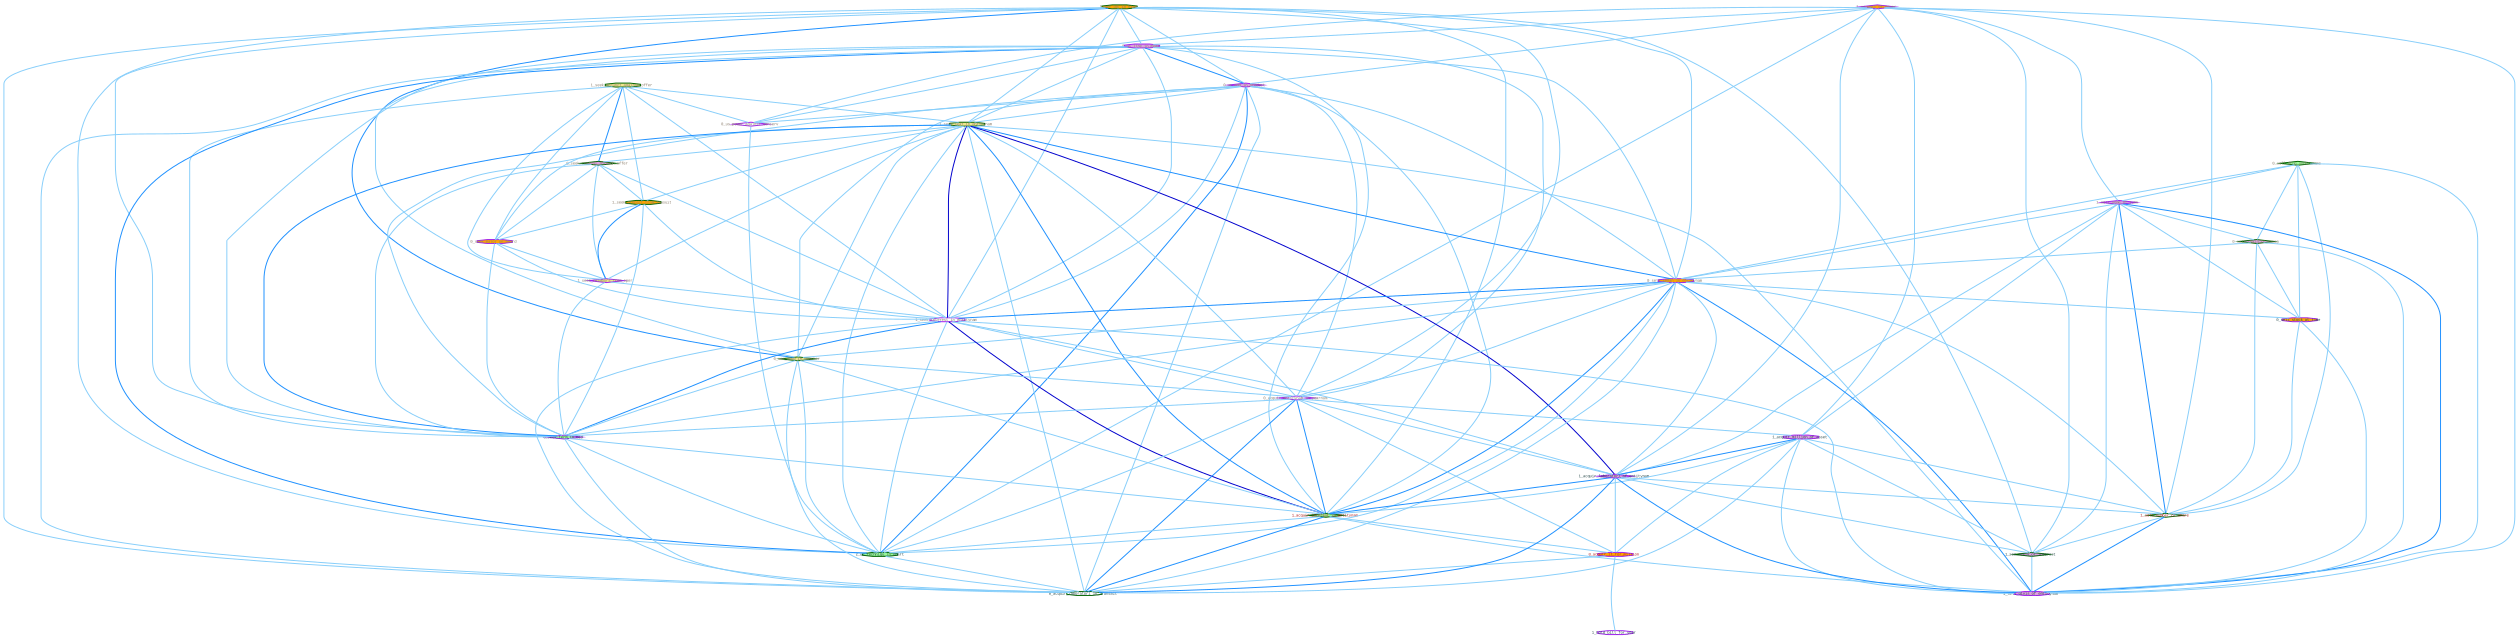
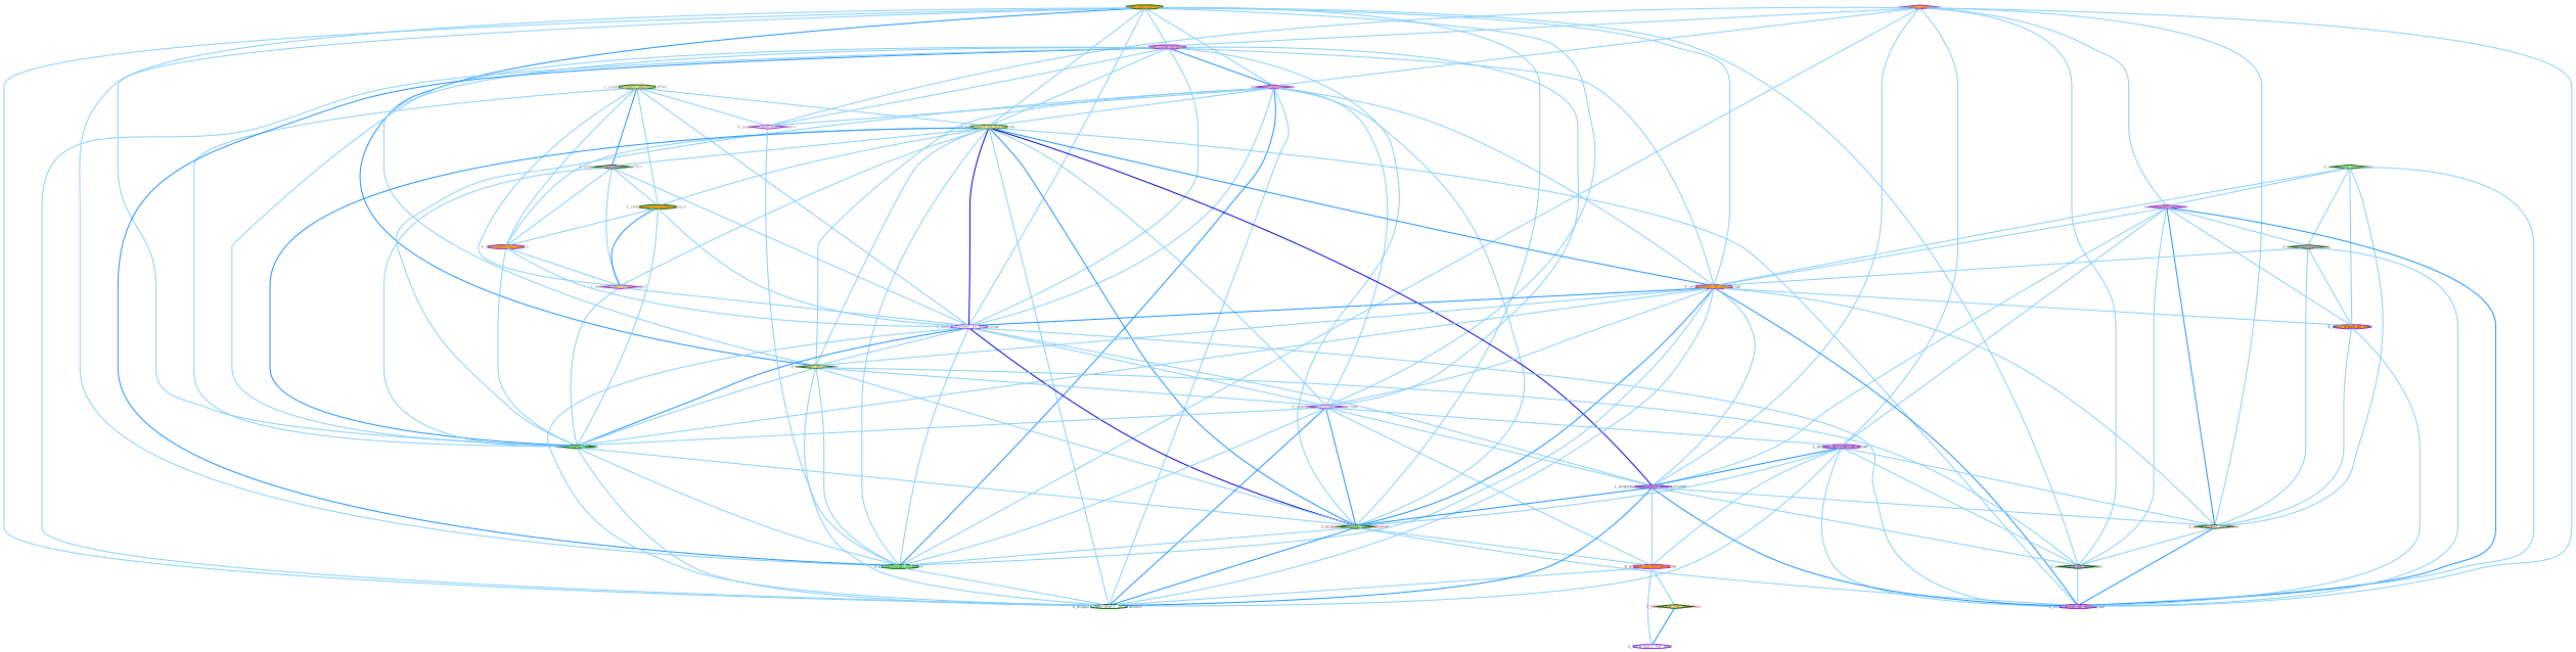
  graph {
    fontname="Liberation Mono"
    node [color=purple fillcolor=plum fixedsize=true fontcolor="#8b7d6b" fontname="Liberation Mono" fontsize=4 shape=diamond style=filled]
    edge [color="#87cefa" fontname="Liberation Mono" w=1]
    "1_seek_injunct_against_offer " [color=darkgreen fillcolor=khaki height=.06 shape=octagon width=.5]
    "0_see_lot_in_kind " [color=darkgreen fillcolor=orange height=.06 shape=octagon width=.5]
    "0_sell_drug_under_name " [color=darkgreen fillcolor=palegreen height=.06 width=.5]
    "1_us_watt_of_power " [fillcolor=orange height=.06 width=.5]
    "0_us_line_in_meet " [height=.06 shape=octagon width=.5]
    "1_sell_some_of_junk " [height=.06 width=.5]
    "0_us_egg_in_product " [height=.06 width=.5]
    "0_sell_chain_to_manag " [color=darkgreen height=.06 width=.5]
    "1_seek_seat_in_entitynam " [color=darkgreen fillcolor=khaki height=.06 shape=octagon width=.5]
    "0_us_power_against_conserv " [fillcolor=white height=.06 width=.5]
    "0_seek_control_through_offer " [color=darkgreen height=.06 width=.5]
    "1_seek_protect_from_lawsuit " [color=darkgreen fillcolor=orange height=.06 shape=octagon width=.5]
    "0_seek_major_on_board " [fillcolor=orange height=.06 shape=octagon width=.5]
    "0_sell_sedan_in_entitynam " [fillcolor=orange height=.06 shape=octagon width=.5]
    "1_seek_reimburs_from_oper " [fillcolor=khaki height=.06 width=.5]
    "1_seek_interest_in_entitynam " [fillcolor=white height=.06 shape=octagon width=.5]
    "0_see_slow_in_quarter " [color=darkgreen fillcolor=khaki height=.06 width=.5]
    "0_acquir_entitynam_in_yearnum " [fillcolor=white height=.06 width=.5]
    "1_acquir_interest_in_entitynam " [color=darkgreen fillcolor=palegreen fontcolor="#b22222" height=.06 width=.5]
    "0_acquir_it_for_million " [fillcolor=orange fontcolor="#b22222" height=.06 shape=octagon width=.5]
+   "0_hold_rate_for_advertis " [color=darkgreen fillcolor=khaki fontcolor="#b22222" height=.06 width=.5]
    "1_sell_number_of_share " [color=darkgreen fillcolor=white fontcolor="#b22222" height=.06 width=.5]
-   "0_seek_term_in_bid " [fillcolor=palegreen fontcolor="#2f4f4f" height=.06 width=.5]
-   "0_us_techniqu_in_heart " [color=darkgreen fillcolor=palegreen fontcolor="#2f4f4f" height=.06 shape=octagon width=.5 label="2_us_techniqu_in_heart"]
+   "0_seek_term_in_bid " [color=darkgreen fillcolor=palegreen fontcolor="#2f4f4f" height=.06 width=.5]
+   "0_us_techniqu_in_heart " [color=darkgreen fillcolor=palegreen fontcolor="#2f4f4f" height=.06 shape=octagon width=.5]
    "0_acquir_laboratori_in_transact " [color=darkgreen fillcolor=white fontcolor="#2f4f4f" height=.06 shape=octagon width=.5]
    "1_see_reviv_of_interest " [color=darkgreen fontcolor="#2f4f4f" height=.06 width=.5]
    "0_sell_stock_at_time " [fillcolor=orange fontcolor="#2f4f4f" height=.06 shape=octagon width=.5]
    "1_sell_divis_of_entitynam " [fontcolor="#2f4f4f" height=.06 shape=octagon width=.5]
    "1_acquir_million_of_asset " [fontcolor="#2f4f4f" height=.06 shape=octagon width=.5]
    "1_acquir_laboratori_of_entitynam " [fontcolor="#2f4f4f" height=.06 width=.5]
    "1_hold_bill_for_year " [fillcolor=white fontcolor="#2f4f4f" height=.06 shape=octagon width=.5]
    subgraph sub_1 {
      "1_seek_injunct_against_offer "
      "0_see_lot_in_kind "
      "0_sell_drug_under_name "
      "1_us_watt_of_power "
      "0_us_line_in_meet "
      "1_sell_some_of_junk "
      "0_us_egg_in_product "
      "0_sell_chain_to_manag "
      "1_seek_seat_in_entitynam "
      "0_us_power_against_conserv "
      "0_seek_control_through_offer "
      "1_seek_protect_from_lawsuit "
      "0_seek_major_on_board "
      "0_sell_sedan_in_entitynam "
      "1_seek_reimburs_from_oper "
      "1_seek_interest_in_entitynam "
      "0_see_slow_in_quarter "
      "0_acquir_entitynam_in_yearnum "
    }
    subgraph sub_2 {
      "1_acquir_interest_in_entitynam "
      "0_acquir_it_for_million "
+     "0_hold_rate_for_advertis "
      "1_sell_number_of_share "
    }
    "1_seek_injunct_against_offer " -- "1_seek_seat_in_entitynam "
    "1_seek_injunct_against_offer " -- "0_us_power_against_conserv "
    "1_seek_injunct_against_offer " -- "0_seek_control_through_offer " [color="#1e90ff" w=2]
    "1_seek_injunct_against_offer " -- "1_seek_protect_from_lawsuit "
    "1_seek_injunct_against_offer " -- "0_seek_major_on_board "
    "1_seek_injunct_against_offer " -- "1_seek_reimburs_from_oper "
    "1_seek_injunct_against_offer " -- "1_seek_interest_in_entitynam "
    "1_seek_injunct_against_offer " -- "0_seek_term_in_bid "
    "0_see_lot_in_kind " -- "0_us_line_in_meet "
    "0_see_lot_in_kind " -- "0_us_egg_in_product "
    "0_see_lot_in_kind " -- "1_seek_seat_in_entitynam "
    "0_see_lot_in_kind " -- "0_sell_sedan_in_entitynam "
    "0_see_lot_in_kind " -- "1_seek_interest_in_entitynam "
    "0_see_lot_in_kind " -- "0_see_slow_in_quarter " [color="#1e90ff" w=2]
    "0_see_lot_in_kind " -- "0_acquir_entitynam_in_yearnum "
    "0_see_lot_in_kind " -- "1_acquir_interest_in_entitynam "
    "0_see_lot_in_kind " -- "0_seek_term_in_bid "
    "0_see_lot_in_kind " -- "0_us_techniqu_in_heart "
    "0_see_lot_in_kind " -- "0_acquir_laboratori_in_transact "
    "0_see_lot_in_kind " -- "1_see_reviv_of_interest "
    "0_sell_drug_under_name " -- "1_sell_some_of_junk "
    "0_sell_drug_under_name " -- "0_sell_chain_to_manag "
    "0_sell_drug_under_name " -- "0_sell_sedan_in_entitynam "
    "0_sell_drug_under_name " -- "1_sell_number_of_share "
    "0_sell_drug_under_name " -- "0_sell_stock_at_time "
    "0_sell_drug_under_name " -- "1_sell_divis_of_entitynam "
    "1_us_watt_of_power " -- "0_us_line_in_meet "
    "1_us_watt_of_power " -- "1_sell_some_of_junk "
    "1_us_watt_of_power " -- "0_us_egg_in_product "
    "1_us_watt_of_power " -- "0_us_power_against_conserv "
    "1_us_watt_of_power " -- "1_sell_number_of_share "
    "1_us_watt_of_power " -- "0_us_techniqu_in_heart "
    "1_us_watt_of_power " -- "1_see_reviv_of_interest "
    "1_us_watt_of_power " -- "1_sell_divis_of_entitynam "
    "1_us_watt_of_power " -- "1_acquir_million_of_asset "
    "1_us_watt_of_power " -- "1_acquir_laboratori_of_entitynam "
    "0_us_line_in_meet " -- "0_us_egg_in_product " [color="#1e90ff" w=2]
    "0_us_line_in_meet " -- "1_seek_seat_in_entitynam "
    "0_us_line_in_meet " -- "0_us_power_against_conserv "
    "0_us_line_in_meet " -- "0_sell_sedan_in_entitynam "
    "0_us_line_in_meet " -- "1_seek_interest_in_entitynam "
    "0_us_line_in_meet " -- "0_see_slow_in_quarter "
    "0_us_line_in_meet " -- "0_acquir_entitynam_in_yearnum "
    "0_us_line_in_meet " -- "1_acquir_interest_in_entitynam "
    "0_us_line_in_meet " -- "0_seek_term_in_bid "
    "0_us_line_in_meet " -- "0_us_techniqu_in_heart " [color="#1e90ff" w=2]
    "0_us_line_in_meet " -- "0_acquir_laboratori_in_transact "
    "1_sell_some_of_junk " -- "0_sell_chain_to_manag "
    "1_sell_some_of_junk " -- "0_sell_sedan_in_entitynam "
    "1_sell_some_of_junk " -- "1_sell_number_of_share " [color="#1e90ff" w=2]
    "1_sell_some_of_junk " -- "1_see_reviv_of_interest "
    "1_sell_some_of_junk " -- "0_sell_stock_at_time "
    "1_sell_some_of_junk " -- "1_sell_divis_of_entitynam " [color="#1e90ff" w=2]
    "1_sell_some_of_junk " -- "1_acquir_million_of_asset "
    "1_sell_some_of_junk " -- "1_acquir_laboratori_of_entitynam "
    "0_us_egg_in_product " -- "1_seek_seat_in_entitynam "
    "0_us_egg_in_product " -- "0_us_power_against_conserv "
    "0_us_egg_in_product " -- "0_sell_sedan_in_entitynam "
    "0_us_egg_in_product " -- "1_seek_interest_in_entitynam "
    "0_us_egg_in_product " -- "0_see_slow_in_quarter "
    "0_us_egg_in_product " -- "0_acquir_entitynam_in_yearnum "
    "0_us_egg_in_product " -- "1_acquir_interest_in_entitynam "
    "0_us_egg_in_product " -- "0_seek_term_in_bid "
    "0_us_egg_in_product " -- "0_us_techniqu_in_heart " [color="#1e90ff" w=2]
    "0_us_egg_in_product " -- "0_acquir_laboratori_in_transact "
    "0_sell_chain_to_manag " -- "0_sell_sedan_in_entitynam "
    "0_sell_chain_to_manag " -- "1_sell_number_of_share "
    "0_sell_chain_to_manag " -- "0_sell_stock_at_time "
    "0_sell_chain_to_manag " -- "1_sell_divis_of_entitynam "
    "1_seek_seat_in_entitynam " -- "0_seek_control_through_offer "
    "1_seek_seat_in_entitynam " -- "1_seek_protect_from_lawsuit "
    "1_seek_seat_in_entitynam " -- "0_seek_major_on_board "
    "1_seek_seat_in_entitynam " -- "0_sell_sedan_in_entitynam " [color="#1e90ff" w=2]
    "1_seek_seat_in_entitynam " -- "1_seek_reimburs_from_oper "
    "1_seek_seat_in_entitynam " -- "1_seek_interest_in_entitynam " [color="#0000cd" w=3]
    "1_seek_seat_in_entitynam " -- "0_see_slow_in_quarter "
    "1_seek_seat_in_entitynam " -- "0_acquir_entitynam_in_yearnum "
    "1_seek_seat_in_entitynam " -- "1_acquir_interest_in_entitynam " [color="#1e90ff" w=2]
    "1_seek_seat_in_entitynam " -- "0_seek_term_in_bid " [color="#1e90ff" w=2]
    "1_seek_seat_in_entitynam " -- "0_us_techniqu_in_heart "
    "1_seek_seat_in_entitynam " -- "0_acquir_laboratori_in_transact "
    "1_seek_seat_in_entitynam " -- "1_sell_divis_of_entitynam "
    "1_seek_seat_in_entitynam " -- "1_acquir_laboratori_of_entitynam " [color="#0000cd"]
    "0_us_power_against_conserv " -- "0_us_techniqu_in_heart "
    "0_seek_control_through_offer " -- "1_seek_protect_from_lawsuit "
    "0_seek_control_through_offer " -- "0_seek_major_on_board "
    "0_seek_control_through_offer " -- "1_seek_reimburs_from_oper "
    "0_seek_control_through_offer " -- "1_seek_interest_in_entitynam "
    "0_seek_control_through_offer " -- "0_seek_term_in_bid "
    "1_seek_protect_from_lawsuit " -- "0_seek_major_on_board "
    "1_seek_protect_from_lawsuit " -- "1_seek_reimburs_from_oper " [color="#1e90ff" w=2]
    "1_seek_protect_from_lawsuit " -- "1_seek_interest_in_entitynam "
    "1_seek_protect_from_lawsuit " -- "0_seek_term_in_bid "
    "0_seek_major_on_board " -- "1_seek_reimburs_from_oper "
    "0_seek_major_on_board " -- "1_seek_interest_in_entitynam "
    "0_seek_major_on_board " -- "0_seek_term_in_bid "
    "0_sell_sedan_in_entitynam " -- "1_seek_interest_in_entitynam " [color="#1e90ff" w=2]
    "0_sell_sedan_in_entitynam " -- "0_see_slow_in_quarter "
    "0_sell_sedan_in_entitynam " -- "0_acquir_entitynam_in_yearnum "
    "0_sell_sedan_in_entitynam " -- "1_acquir_interest_in_entitynam " [color="#1e90ff" w=2]
    "0_sell_sedan_in_entitynam " -- "1_sell_number_of_share "
    "0_sell_sedan_in_entitynam " -- "0_seek_term_in_bid "
    "0_sell_sedan_in_entitynam " -- "0_us_techniqu_in_heart "
    "0_sell_sedan_in_entitynam " -- "0_acquir_laboratori_in_transact "
    "0_sell_sedan_in_entitynam " -- "0_sell_stock_at_time "
    "0_sell_sedan_in_entitynam " -- "1_sell_divis_of_entitynam " [color="#1e90ff" w=2]
    "0_sell_sedan_in_entitynam " -- "1_acquir_laboratori_of_entitynam "
    "1_seek_reimburs_from_oper " -- "1_seek_interest_in_entitynam "
    "1_seek_reimburs_from_oper " -- "0_seek_term_in_bid "
+   "1_seek_interest_in_entitynam " -- "0_see_slow_in_quarter "
    "1_seek_interest_in_entitynam " -- "0_acquir_entitynam_in_yearnum "
    "1_seek_interest_in_entitynam " -- "1_acquir_interest_in_entitynam " [color="#0000cd" w=3]
    "1_seek_interest_in_entitynam " -- "0_seek_term_in_bid " [color="#1e90ff" w=2]
    "1_seek_interest_in_entitynam " -- "0_us_techniqu_in_heart "
    "1_seek_interest_in_entitynam " -- "0_acquir_laboratori_in_transact "
    "1_seek_interest_in_entitynam " -- "1_sell_divis_of_entitynam "
    "1_seek_interest_in_entitynam " -- "1_acquir_laboratori_of_entitynam "
    "0_see_slow_in_quarter " -- "0_acquir_entitynam_in_yearnum "
    "0_see_slow_in_quarter " -- "1_acquir_interest_in_entitynam "
    "0_see_slow_in_quarter " -- "0_seek_term_in_bid "
    "0_see_slow_in_quarter " -- "0_us_techniqu_in_heart "
    "0_see_slow_in_quarter " -- "0_acquir_laboratori_in_transact "
+   "0_see_slow_in_quarter " -- "1_see_reviv_of_interest "
    "0_acquir_entitynam_in_yearnum " -- "1_acquir_interest_in_entitynam " [color="#1e90ff" w=2]
    "0_acquir_entitynam_in_yearnum " -- "0_acquir_it_for_million "
    "0_acquir_entitynam_in_yearnum " -- "0_seek_term_in_bid "
    "0_acquir_entitynam_in_yearnum " -- "0_us_techniqu_in_heart "
    "0_acquir_entitynam_in_yearnum " -- "0_acquir_laboratori_in_transact " [color="#1e90ff" w=2]
    "0_acquir_entitynam_in_yearnum " -- "1_acquir_million_of_asset "
    "0_acquir_entitynam_in_yearnum " -- "1_acquir_laboratori_of_entitynam "
    "1_acquir_interest_in_entitynam " -- "0_acquir_it_for_million "
    "1_acquir_interest_in_entitynam " -- "0_us_techniqu_in_heart "
    "1_acquir_interest_in_entitynam " -- "0_acquir_laboratori_in_transact " [color="#1e90ff" w=2]
    "1_acquir_interest_in_entitynam " -- "1_sell_divis_of_entitynam "
+   "0_acquir_it_for_million " -- "0_hold_rate_for_advertis "
    "0_acquir_it_for_million " -- "0_acquir_laboratori_in_transact "
    "0_acquir_it_for_million " -- "1_hold_bill_for_year "
+   "0_hold_rate_for_advertis " -- "1_hold_bill_for_year " [color="#1e90ff" w=2]
    "1_sell_number_of_share " -- "1_see_reviv_of_interest "
    "1_sell_number_of_share " -- "1_sell_divis_of_entitynam " [color="#1e90ff" w=2]
    "0_seek_term_in_bid " -- "1_acquir_interest_in_entitynam "
    "0_seek_term_in_bid " -- "0_us_techniqu_in_heart "
    "0_seek_term_in_bid " -- "0_acquir_laboratori_in_transact "
    "0_us_techniqu_in_heart " -- "0_acquir_laboratori_in_transact "
    "1_see_reviv_of_interest " -- "1_sell_divis_of_entitynam "
    "0_sell_stock_at_time " -- "1_sell_number_of_share "
    "0_sell_stock_at_time " -- "1_sell_divis_of_entitynam "
    "1_acquir_million_of_asset " -- "1_acquir_interest_in_entitynam "
    "1_acquir_million_of_asset " -- "0_acquir_it_for_million "
    "1_acquir_million_of_asset " -- "1_sell_number_of_share "
    "1_acquir_million_of_asset " -- "0_acquir_laboratori_in_transact "
    "1_acquir_million_of_asset " -- "1_see_reviv_of_interest "
    "1_acquir_million_of_asset " -- "1_sell_divis_of_entitynam "
    "1_acquir_million_of_asset " -- "1_acquir_laboratori_of_entitynam " [color="#1e90ff" w=2]
    "1_acquir_laboratori_of_entitynam " -- "1_acquir_interest_in_entitynam " [color="#1e90ff" w=2]
    "1_acquir_laboratori_of_entitynam " -- "0_acquir_it_for_million "
    "1_acquir_laboratori_of_entitynam " -- "1_sell_number_of_share "
    "1_acquir_laboratori_of_entitynam " -- "0_acquir_laboratori_in_transact " [color="#1e90ff" w=2]
    "1_acquir_laboratori_of_entitynam " -- "1_see_reviv_of_interest "
    "1_acquir_laboratori_of_entitynam " -- "1_sell_divis_of_entitynam " [color="#1e90ff" w=2]
  }
